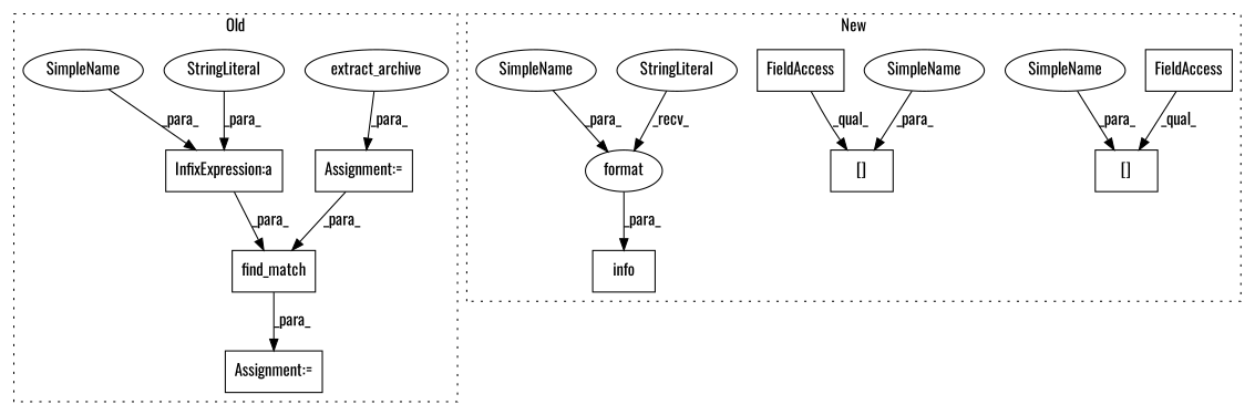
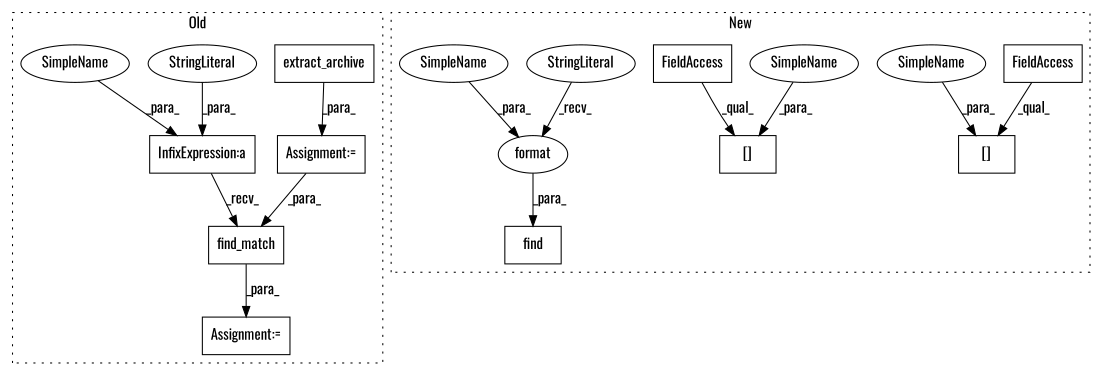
  digraph {
    fontname=Oswald
    node [a=32 fontname=Oswald l=5 shape=box]
    edge [fontname=Oswald]
    n1 [l="11,1" label=find_match s="1475,1516"]
    n2 [a=27 l=3 label="InfixExpression:a" s=1491]
    n3 [a=45 l=6 label=StringLiteral s=1494 shape=ellipse]
    n4 [a=7 l=1 label="Assignment:=" s=1474]
    n5 [a=7 l=1 label="Assignment:=" s=1435]
-   n6 [l="16,1" label=extract_archive s="1436,1463" shape=ellipse]
+   n6 [l="16,1" label=extract_archive s="1436,1463"]
    n7 [a=42 label=SimpleName s=1486 shape=ellipse]
    n8 [a=2 l="21,1" label="[]" s="1536,1562"]
    n9 [a=2 l="17,1" label="[]" s="1512,1534"]
    n10 [a=22 l=16 label=FieldAccess s=1512]
    n11 [a=22 l=20 label=FieldAccess s=1536]
    n12 [l="7,1" label=format s="1608,1620" shape=ellipse]
    n13 [a=45 l=18 label=StringLiteral s=1589 shape=ellipse]
-   n14 [l="5,1" label=info s="1584,1621"]
+   n14 [l="5,1" label=find s="1584,1621"]
    n15 [a=42 label=SimpleName s=1529 shape=ellipse]
    n16 [a=42 label=SimpleName s=1615 shape=ellipse]
    n17 [a=42 label=SimpleName s=1557 shape=ellipse]
    subgraph cluster_1 {
      label=Old
      style=dotted
      n1
      n2
      n3
      n4
      n5
      n6
      n7
    }
    subgraph cluster_2 {
      label=New
      style=dotted
      n8
      n9
      n10
      n11
      n12
      n13
      n14
      n15
      n16
      n17
    }
    n1 -> n4 [label=_para_]
-   n2 -> n1 [label=_para_]
+   n2 -> n1 [label=_recv_]
    n3 -> n2 [label=_para_]
    n5 -> n1 [label=_para_]
    n6 -> n5 [label=_para_]
    n7 -> n2 [label=_para_]
    n10 -> n9 [label=_qual_]
    n11 -> n8 [label=_qual_]
    n12 -> n14 [label=_para_]
    n13 -> n12 [label=_recv_]
    n15 -> n9 [label=_para_]
    n16 -> n12 [label=_para_]
    n17 -> n8 [label=_para_]
  }
